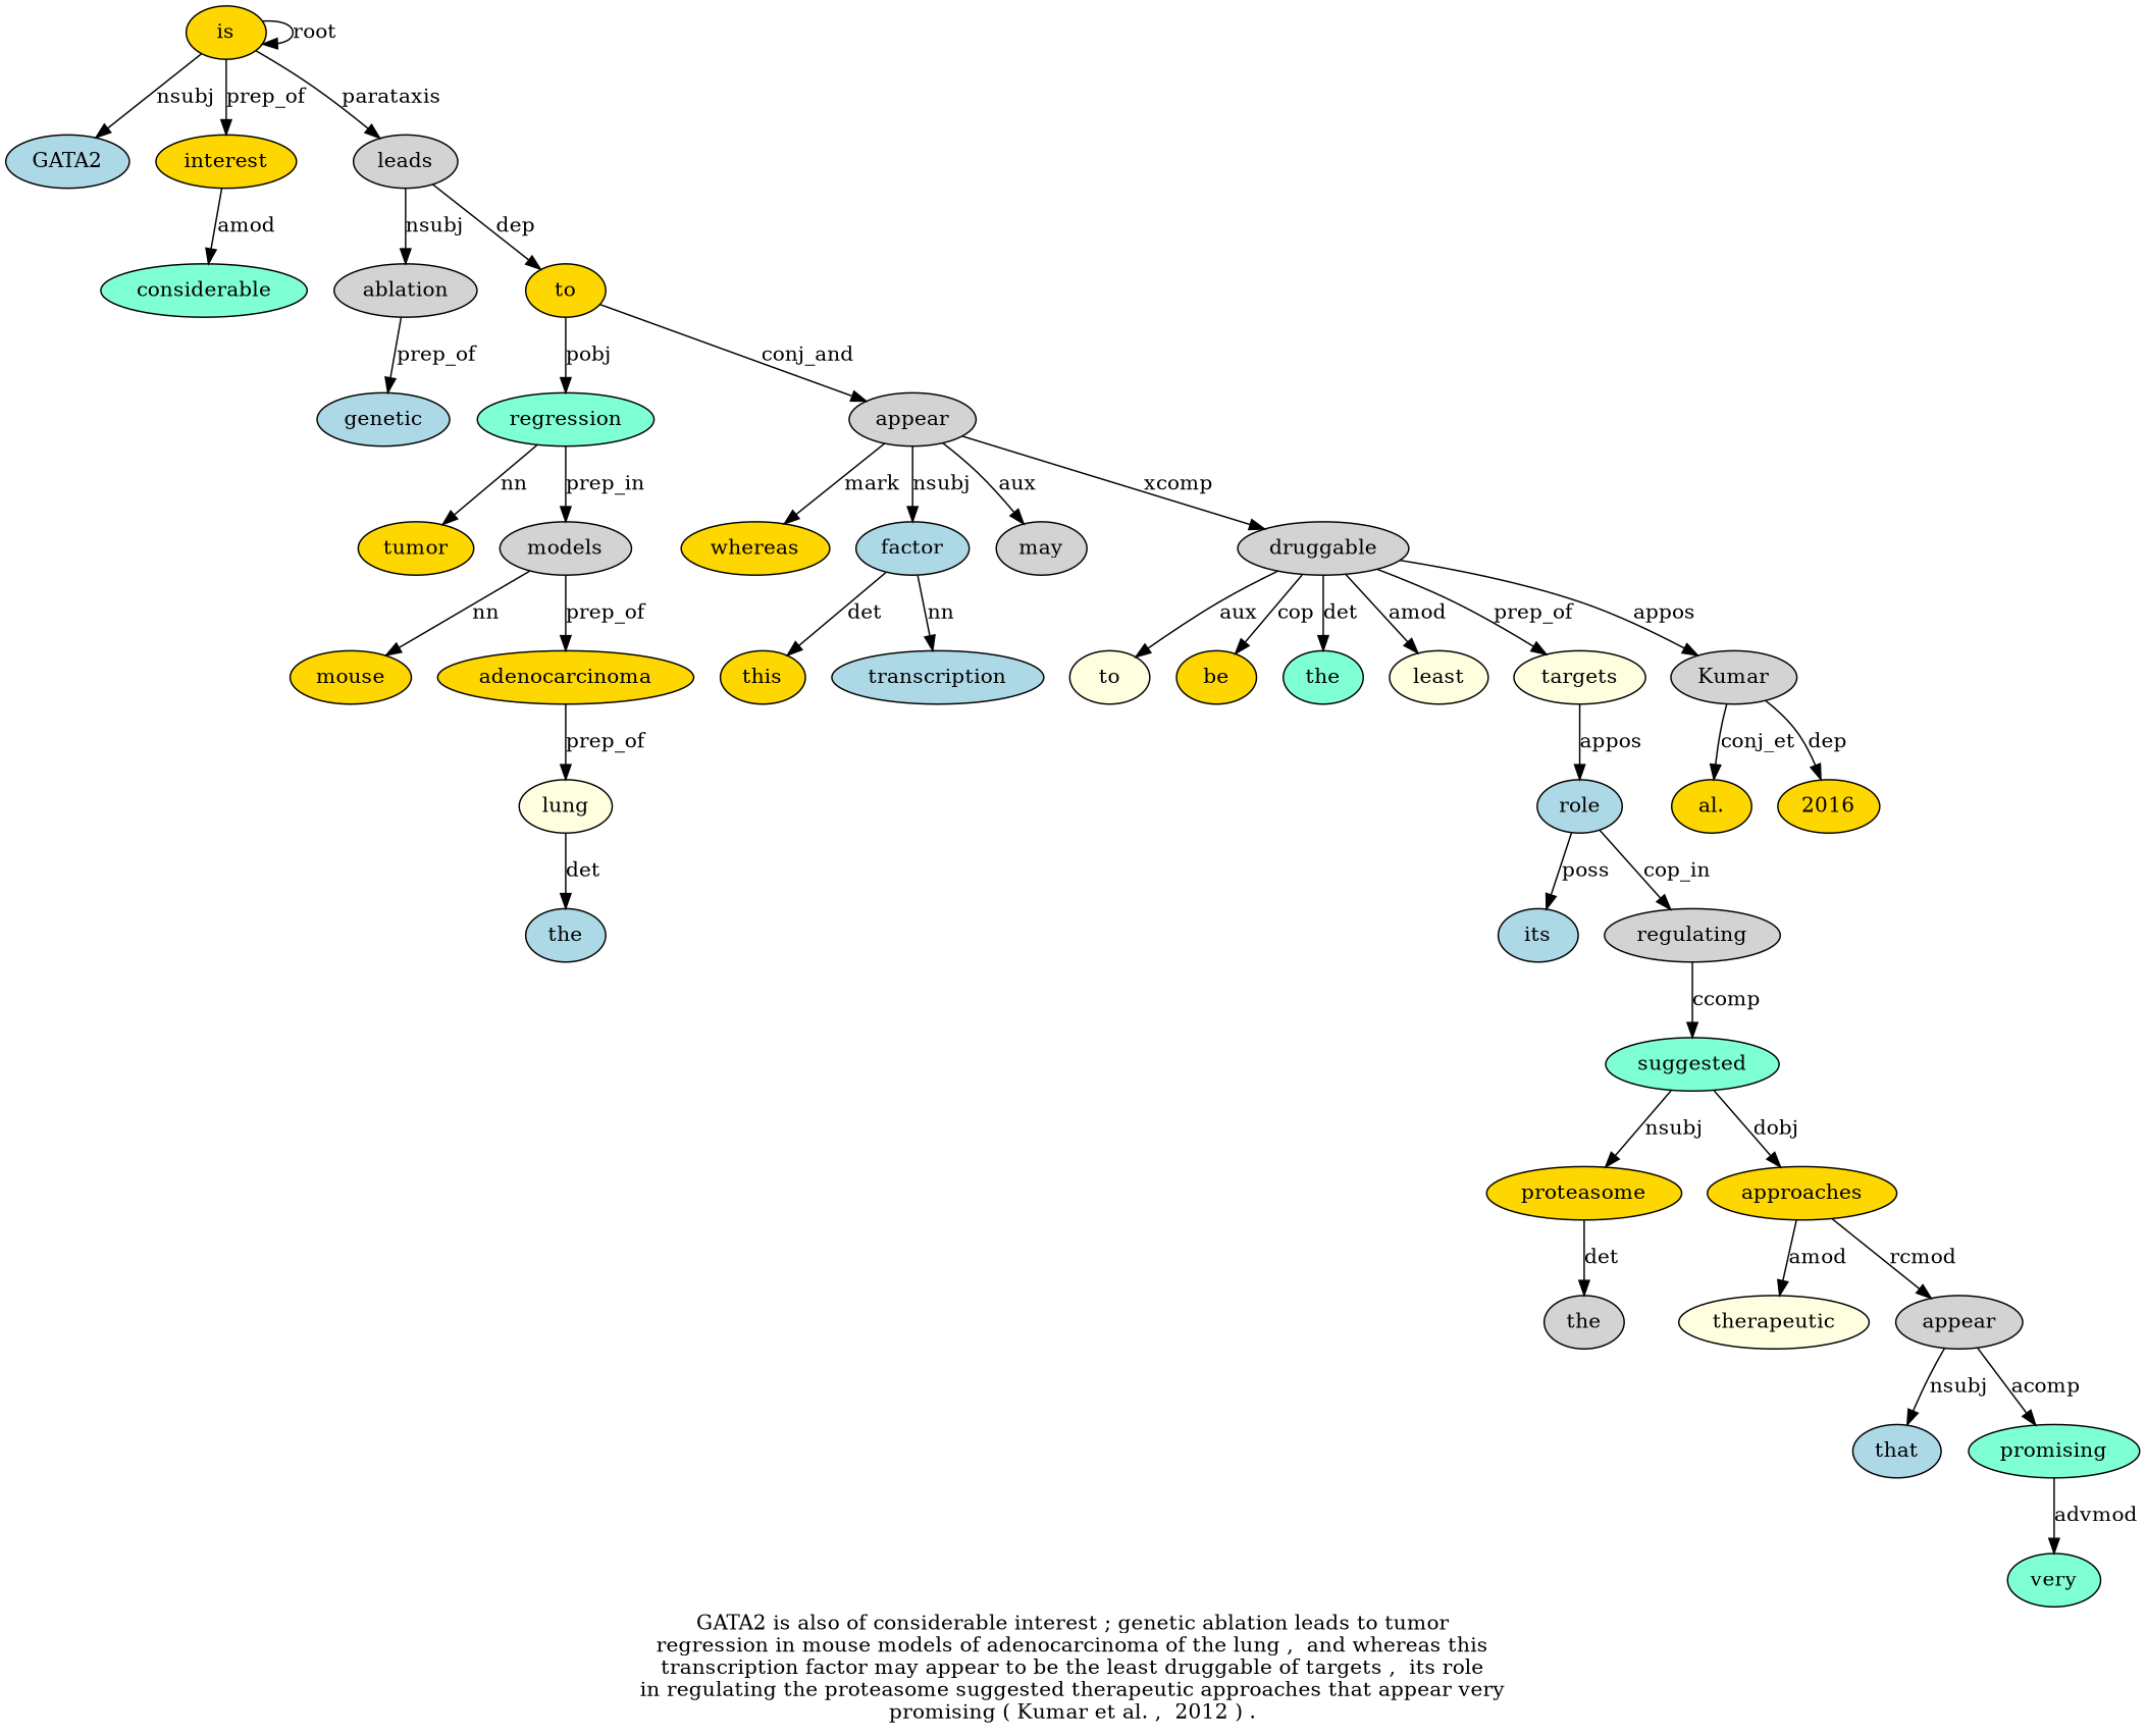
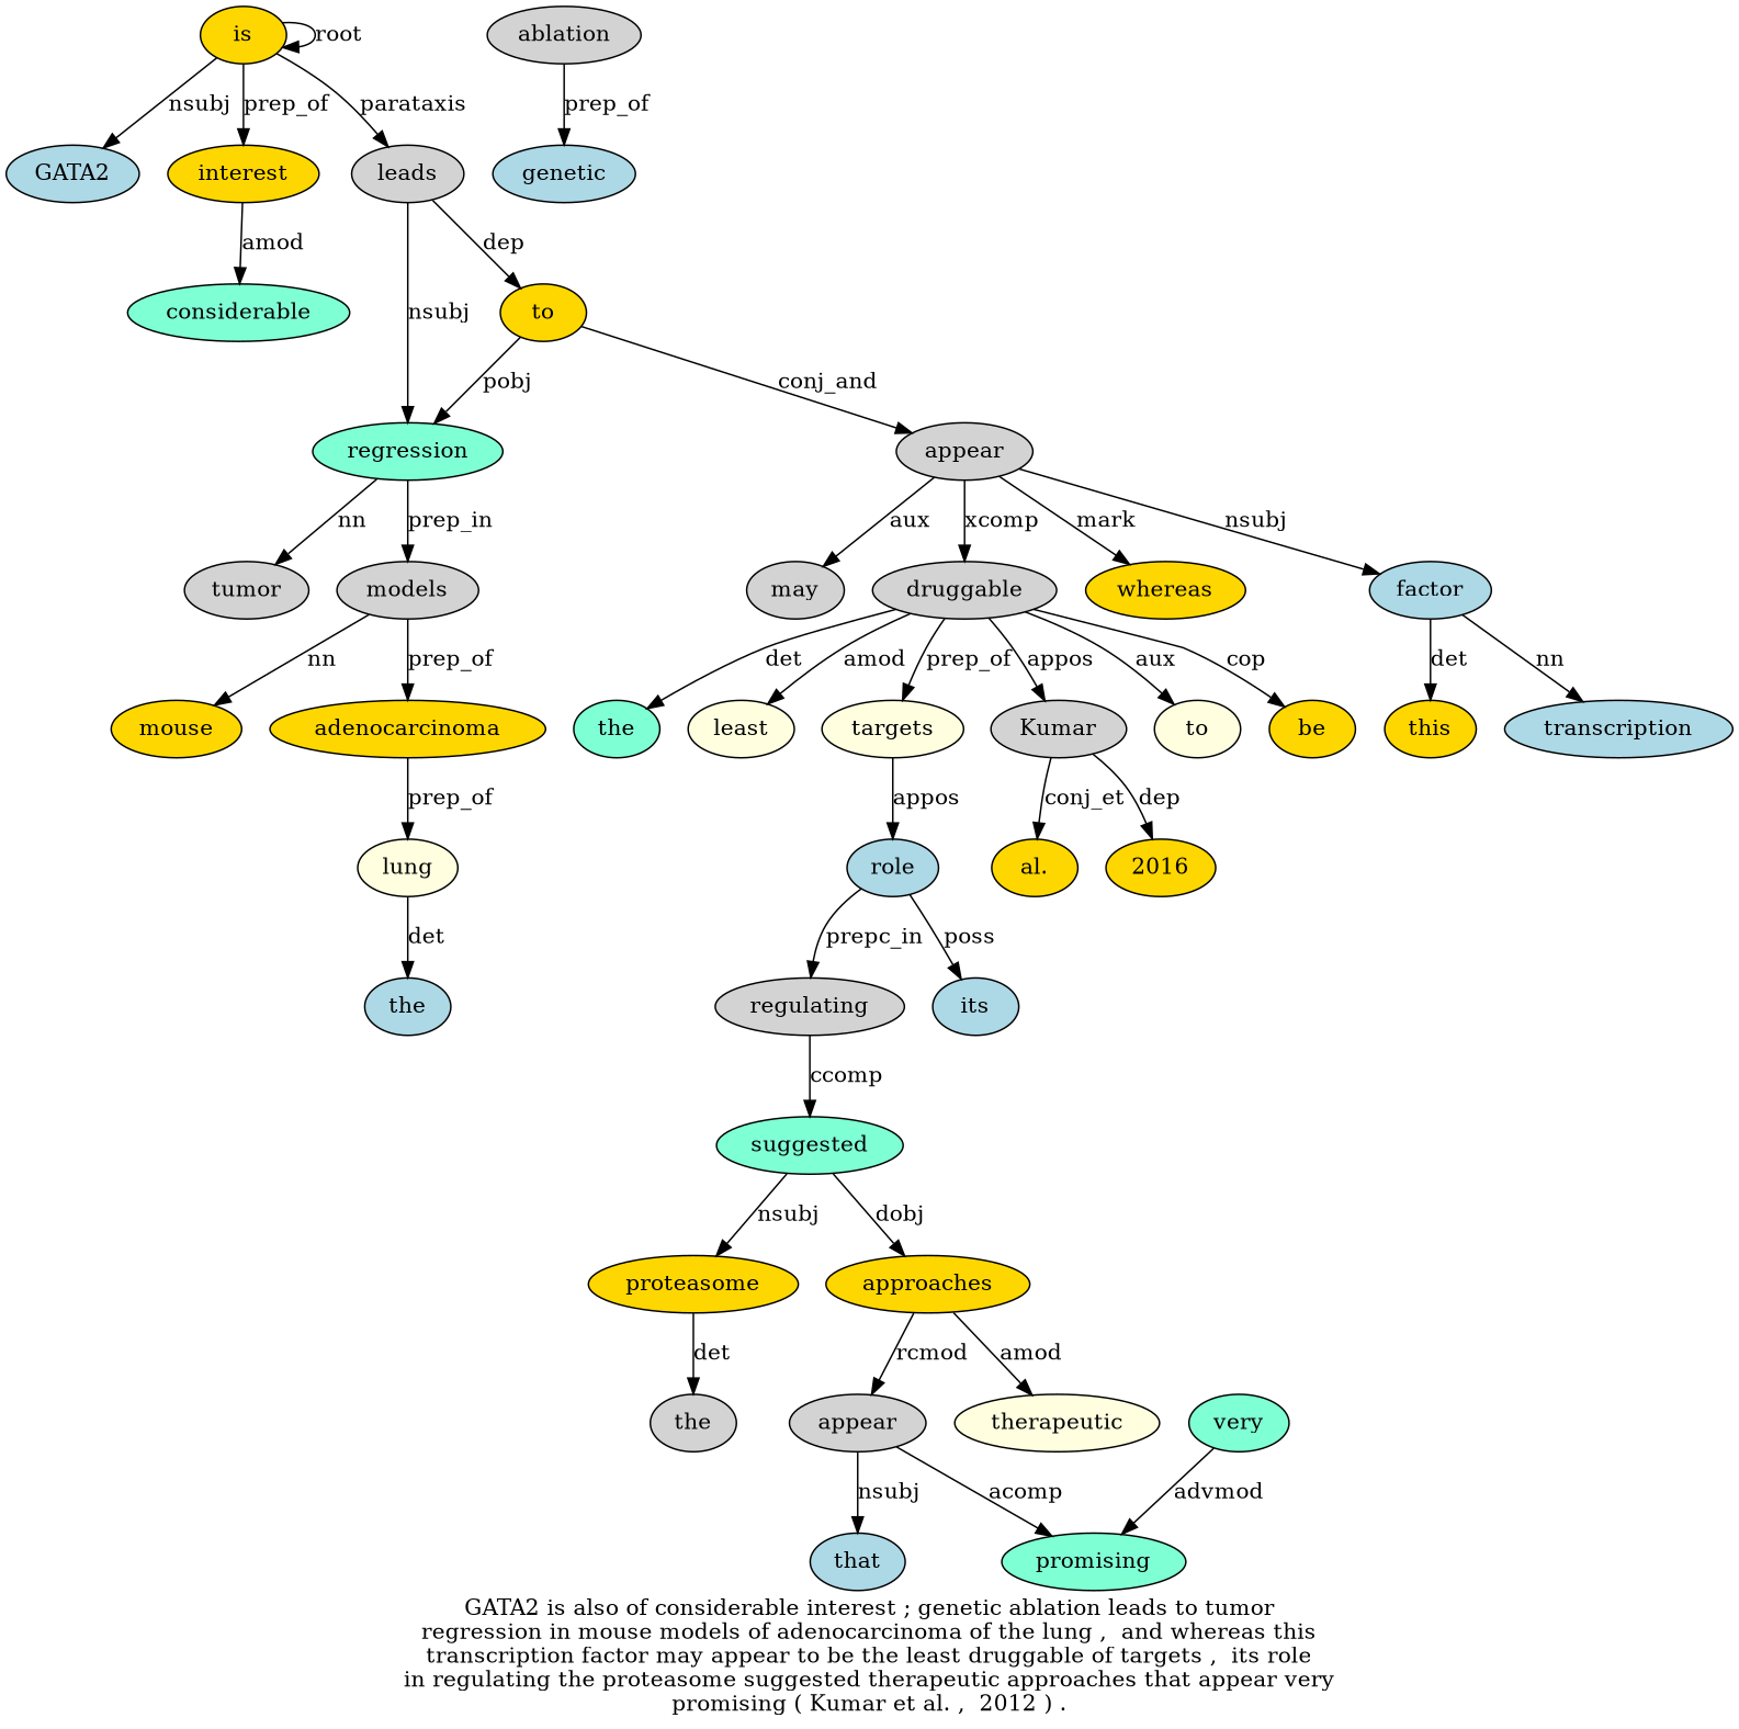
  digraph {
    label="GATA2 is also of considerable interest ; genetic ablation leads to tumor\nregression in mouse models of adenocarcinoma of the lung ,  and whereas this\ntranscription factor may appear to be the least druggable of targets ,  its role\nin regulating the proteasome suggested therapeutic approaches that appear very\npromising ( Kumar et al. ,  2012 ) ."
    node [fillcolor=gold style=filled]
    n1 [label=is]
    n2 [fillcolor=lightblue label=GATA2]
    n3 [label=interest]
    n4 [fillcolor=lightgrey label=leads]
    n5 [fillcolor=aquamarine label=considerable]
    n6 [fillcolor=lightgrey label=ablation]
    n7 [label=to]
    n8 [fillcolor=lightblue label=genetic]
    n9 [fillcolor=aquamarine label=regression]
    n10 [fillcolor=lightgrey label=appear]
-   n11 [label=tumor]
+   n11 [fillcolor=lightgrey label=tumor]
    n12 [fillcolor=lightgrey label=models]
    n13 [label=whereas]
    n14 [fillcolor=lightblue label=factor]
    n15 [fillcolor=lightgrey label=may]
    n16 [fillcolor=lightgrey label=druggable]
    n17 [label=mouse]
    n18 [label=adenocarcinoma]
    n19 [fillcolor=lightyellow label=lung]
    n20 [fillcolor=lightblue label=the]
    n21 [label=this]
    n22 [fillcolor=lightblue label=transcription]
    n23 [fillcolor=lightyellow label=to]
    n24 [label=be]
    n25 [fillcolor=aquamarine label=the]
    n26 [fillcolor=lightyellow label=least]
    n27 [fillcolor=lightyellow label=targets]
    n28 [fillcolor=lightgrey label=Kumar]
    n29 [fillcolor=lightblue label=role]
    n30 [label="al."]
    n31 [label=2016]
    n32 [fillcolor=lightblue label=its]
    n33 [fillcolor=lightgrey label=regulating]
    n34 [fillcolor=aquamarine label=suggested]
    n35 [label=proteasome]
    n36 [label=approaches]
    n37 [fillcolor=lightgrey label=the]
    n38 [fillcolor=lightyellow label=therapeutic]
    n39 [fillcolor=lightgrey label=appear]
    n40 [fillcolor=lightblue label=that]
    n41 [fillcolor=aquamarine label=promising]
    n42 [fillcolor=aquamarine label=very]
    n1 -> n1 [label=root]
    n1 -> n2 [label=nsubj]
    n1 -> n3 [label=prep_of]
    n1 -> n4 [label=parataxis]
    n3 -> n5 [label=amod]
-   n4 -> n6 [label=nsubj]
+   n4 -> n9 [label=nsubj]
    n4 -> n7 [label=dep]
    n6 -> n8 [label=prep_of]
    n7 -> n9 [label=pobj]
    n7 -> n10 [label=conj_and]
    n9 -> n11 [label=nn]
    n9 -> n12 [label=prep_in]
    n10 -> n13 [label=mark]
    n10 -> n14 [label=nsubj]
    n10 -> n15 [label=aux]
    n10 -> n16 [label=xcomp]
    n12 -> n17 [label=nn]
    n12 -> n18 [label=prep_of]
    n14 -> n21 [label=det]
    n14 -> n22 [label=nn]
    n16 -> n23 [label=aux]
    n16 -> n24 [label=cop]
    n16 -> n25 [label=det]
    n16 -> n26 [label=amod]
    n16 -> n27 [label=prep_of]
    n16 -> n28 [label=appos]
    n18 -> n19 [label=prep_of]
    n19 -> n20 [label=det]
    n27 -> n29 [label=appos]
    n28 -> n30 [label=conj_et]
    n28 -> n31 [label=dep]
    n29 -> n32 [label=poss]
-   n29 -> n33 [label=cop_in]
+   n29 -> n33 [label=prepc_in]
    n33 -> n34 [label=ccomp]
    n34 -> n35 [label=nsubj]
    n34 -> n36 [label=dobj]
    n35 -> n37 [label=det]
    n36 -> n38 [label=amod]
    n36 -> n39 [label=rcmod]
    n39 -> n40 [label=nsubj]
    n39 -> n41 [label=acomp]
-   n41 -> n42 [label=advmod]
+   n42 -> n41 [label=advmod]
  }
